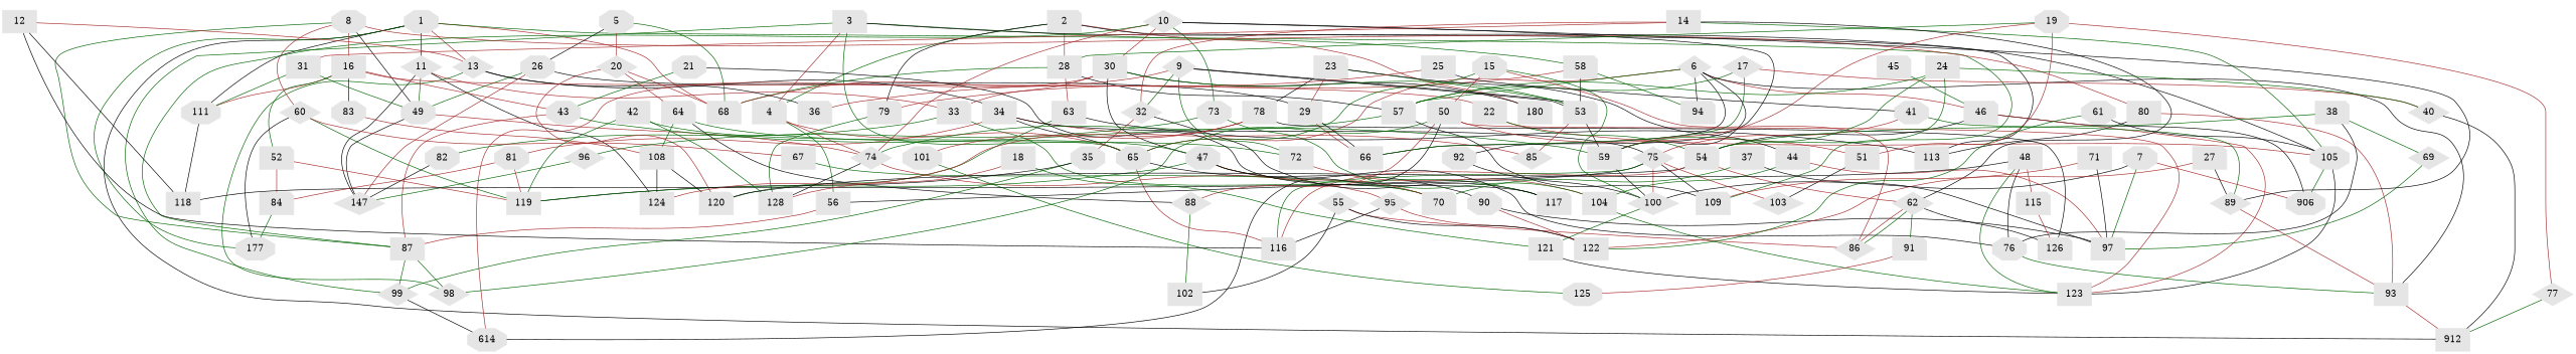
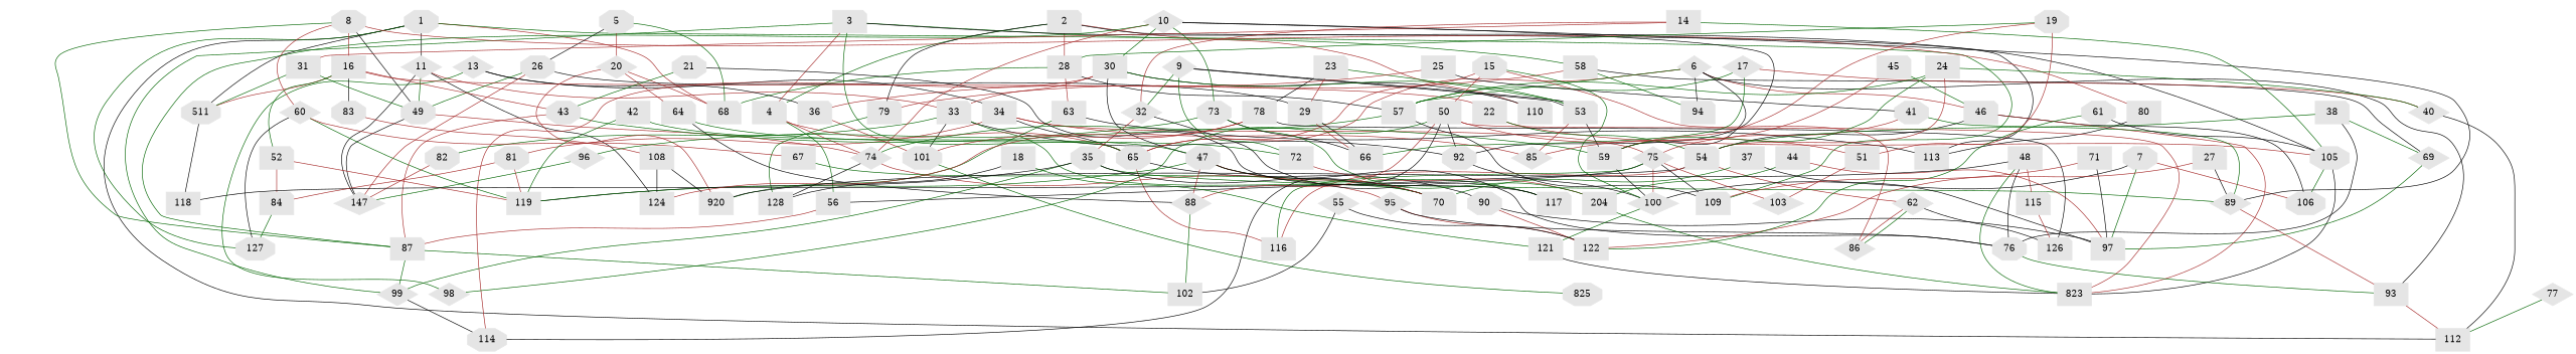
  graph {
    node [color=gray90 shape=box style=filled]
    edge [color=brown]
    1 [shape=octagon]
    11 [shape=diamond]
    13 [shape=diamond]
    68 [shape=note]
    109 [shape=note]
-   111 [shape=octagon]
-   112 [label=912]
-   127 [shape=octagon label=177]
+   111 [shape=octagon label=511]
+   112
+   127 [shape=octagon]
    49 [shape=octagon]
    33 [shape=note]
    n11 [label=147 shape=diamond]
    124
    34
    36 [shape=note]
    98 [shape=diamond]
    118
    2 [shape=note]
    4 [shape=note]
    28
    79 [shape=note]
-   110 [shape=note label=180]
+   110 [shape=note]
    113
    65 [shape=octagon]
    56
    74 [shape=diamond]
    57 [shape=note]
    63
    128
    3 [shape=note]
    58 [shape=note]
    99 [shape=diamond]
    105 [shape=octagon]
    94 [shape=note]
    69 [shape=diamond]
    116 [shape=note]
    90 [shape=octagon]
-   114 [shape=octagon label=614]
-   106 [shape=octagon label=906]
-   123
+   114 [shape=octagon]
+   106 [shape=octagon]
+   123 [label=823]
    87 [shape=note]
    95 [shape=diamond]
    5 [shape=octagon]
    20 [shape=diamond]
    26 [shape=octagon]
    64 [shape=note]
-   120 [shape=note]
+   120 [shape=note label=920]
    29
    6 [shape=diamond]
    46 [shape=note]
    59
    66
    93
    54 [shape=note]
    100 [shape=diamond]
    7 [shape=octagon]
    97 [shape=note]
    121 [shape=note]
    8 [shape=octagon]
    16
    60 [shape=diamond]
    80
    22
    43 [shape=octagon]
    52 [shape=note]
    83 [shape=octagon]
    119
    67
    9 [shape=diamond]
    32 [shape=diamond]
    53 [shape=note]
    72
    117 [shape=note]
    35 [shape=octagon]
    85 [shape=diamond]
-   104
+   104 [label=204]
    10 [shape=diamond]
    30
    73 [shape=octagon]
    89 [shape=diamond]
    92 [shape=octagon]
    47 [shape=octagon]
    96 [shape=diamond]
    70 [shape=note]
    82 [shape=octagon]
    101 [shape=octagon]
-   12
    75 [shape=diamond]
    81 [shape=octagon]
    14
    31
    62 [shape=diamond]
    86 [shape=diamond]
-   91 [shape=note]
    126 [shape=note]
    15 [shape=octagon]
    50
    51
    88 [shape=diamond]
-   125 [shape=octagon]
+   125 [shape=octagon label=825]
    84 [shape=note]
    108
    17 [shape=diamond]
    40 [shape=diamond]
    18
    19 [shape=octagon]
    77 [shape=diamond]
    103 [shape=diamond]
    21 [shape=octagon]
    23 [shape=note]
    44
    78
    24
    25
    41 [shape=octagon]
    27 [shape=note]
    122
    76 [shape=octagon]
    37
    38 [shape=note]
    42
    45 [shape=note]
    102
    48
    115 [shape=note]
    55 [shape=diamond]
    61 [shape=octagon]
    71
    1 -- 11 [color=black]
-   1 -- 13
    1 -- 68
    1 -- 109 [color=darkgreen]
    1 -- 111 [color=black]
    1 -- 112 [color=black]
    1 -- 127 [color=darkgreen]
    11 -- 49 [color=darkgreen]
    11 -- 33
    11 -- n11 [color=black]
    11 -- 124 [color=black]
    13 -- 34 [color=black]
    13 -- 36 [color=black]
    13 -- 98 [color=darkgreen]
    111 -- 118 [color=black]
    49 -- n11 [color=black]
    49 -- 74
+   33 -- 92 [color=black]
    33 -- 70 [color=darkgreen]
    33 -- 82 [color=darkgreen]
+   33 -- 101 [color=black]
    34 -- 65 [color=black]
    34 -- 85
-   34 -- 75 [color=black]
+   34 -- 75
    34 -- 81
+   36 -- 101
    2 -- 4 [color=darkgreen]
    2 -- 28
    2 -- 79 [color=black]
    2 -- 110
    2 -- 113 [color=black]
    4 -- 65
    4 -- 56 [color=darkgreen]
    4 -- 74
    28 -- 68 [color=darkgreen]
    28 -- 57 [color=black]
    28 -- 63
    79 -- 128 [color=darkgreen]
    65 -- 116
    65 -- 90 [color=black]
    56 -- 87
    74 -- 128 [color=black]
    74 -- 95
    57 -- 109 [color=black]
    57 -- 74 [color=darkgreen]
    63 -- 113 [color=black]
    63 -- 120 [color=darkgreen]
    3 -- 4
    3 -- 65 [color=darkgreen]
    3 -- 58 [color=darkgreen]
    3 -- 99 [color=darkgreen]
    3 -- 105 [color=black]
    58 -- 79
    58 -- 94 [color=darkgreen]
-   58 -- 53 [color=black]
+   58 -- 69 [color=black]
    99 -- 114 [color=black]
    105 -- 106 [color=darkgreen]
    105 -- 123 [color=black]
    69 -- 97 [color=darkgreen]
    90 -- 97 [color=black]
    90 -- 122
-   87 -- 98 [color=darkgreen]
+   87 -- 102 [color=darkgreen]
    87 -- 99 [color=darkgreen]
-   95 -- 116 [color=black]
+   95 -- 76 [color=black]
    95 -- 122
    5 -- 68 [color=darkgreen]
    5 -- 20
    5 -- 26 [color=black]
    20 -- 68
    20 -- 64
    20 -- 120
    26 -- 49 [color=darkgreen]
    26 -- n11
    26 -- 29 [color=black]
    64 -- 72 [color=darkgreen]
    64 -- 88 [color=black]
-   64 -- 108 [color=darkgreen]
    29 -- 66
    29 -- 66 [color=black]
    6 -- 65
    6 -- 57 [color=darkgreen]
    6 -- 94 [color=black]
    6 -- 46
    6 -- 59 [color=black]
-   6 -- 66 [color=black]
+   73 -- 66 [color=black]
    6 -- 93 [color=black]
    46 -- 106 [color=black]
    46 -- 123
    46 -- 54 [color=black]
    59 -- 100 [color=black]
    93 -- 112
    54 -- 56 [color=black]
    54 -- 116
    54 -- 62
    100 -- 121 [color=darkgreen]
    7 -- 106
    7 -- 100 [color=black]
    7 -- 97 [color=darkgreen]
    121 -- 123 [color=black]
    8 -- 49 [color=black]
    8 -- 87 [color=darkgreen]
    8 -- 16
    8 -- 60
    8 -- 80
    16 -- 111
    16 -- 22
    16 -- 43
    16 -- 52 [color=darkgreen]
    16 -- 83 [color=black]
    60 -- 127 [color=black]
    60 -- 119 [color=darkgreen]
    60 -- 67
    80 -- 113 [color=black]
-   80 -- 93
    22 -- 105
    22 -- 54 [color=darkgreen]
    43 -- 87
    43 -- 59 [color=darkgreen]
    52 -- 119
    52 -- 84
    83 -- 108
    67 -- 70 [color=darkgreen]
-   9 -- 68
    9 -- 32 [color=darkgreen]
    9 -- 53 [color=black]
    9 -- 53 [color=black]
    9 -- 72 [color=darkgreen]
    32 -- 117 [color=black]
    32 -- 35
    53 -- 59 [color=black]
    53 -- 85
    72 -- 104
    35 -- 99 [color=darkgreen]
    35 -- 119 [color=black]
+   35 -- 89 [color=darkgreen]
+   35 -- 70 [color=black]
    104 -- 123 [color=darkgreen]
    10 -- 74
    10 -- 87 [color=darkgreen]
-   10 -- 30
+   10 -- 30 [color=darkgreen]
    10 -- 73 [color=darkgreen]
    10 -- 89 [color=black]
    10 -- 92 [color=black]
    30 -- 33
    30 -- 110 [color=black]
    30 -- 114
    30 -- 53 [color=darkgreen]
    30 -- 47 [color=black]
    73 -- 104 [color=darkgreen]
    73 -- 96 [color=darkgreen]
    89 -- 93
    92 -- 100 [color=black]
    47 -- 119 [color=darkgreen]
    47 -- 117 [color=darkgreen]
    47 -- 70
+   47 -- 88
    47 -- 76 [color=black]
    96 -- n11 [color=darkgreen]
-   82 -- n11 [color=black]
+   82 -- n11
    101 -- 125 [color=darkgreen]
-   12 -- 13
-   12 -- 118 [color=black]
-   12 -- 116 [color=black]
    75 -- 109 [color=black]
    75 -- 118 [color=black]
    75 -- 116 [color=darkgreen]
    75 -- 100
    75 -- 103
    81 -- 119
    81 -- 84
    14 -- 105 [color=darkgreen]
    14 -- 32
    14 -- 31
-   14 -- 62 [color=black]
    31 -- 111 [color=darkgreen]
    31 -- 49 [color=darkgreen]
    62 -- 86
    62 -- 86 [color=darkgreen]
-   62 -- 91 [color=darkgreen]
    62 -- 126 [color=black]
-   91 -- 125
-   15 -- 65 [color=darkgreen]
+   15 -- 65
    15 -- 100 [color=darkgreen]
    15 -- 86
    15 -- 50
    50 -- 98 [color=darkgreen]
    50 -- 114 [color=black]
    50 -- 123
+   50 -- 92 [color=black]
    50 -- 51
    50 -- 88
-   51 -- 103 [color=black]
+   51 -- 103
    88 -- 102 [color=darkgreen]
    84 -- 127 [color=darkgreen]
    108 -- 124 [color=black]
    108 -- 120 [color=black]
    17 -- 57 [color=darkgreen]
    17 -- 66 [color=darkgreen]
    17 -- 40
    40 -- 112 [color=black]
-   18 -- 128
+   18 -- 128 [color=black]
    18 -- 121 [color=darkgreen]
    19 -- 28 [color=darkgreen]
    19 -- 59
    19 -- 51
-   19 -- 77
    77 -- 112 [color=darkgreen]
    21 -- 43 [color=darkgreen]
    21 -- 117 [color=black]
    23 -- 29
    23 -- 53 [color=darkgreen]
-   23 -- 44 [color=black]
    23 -- 78 [color=black]
    44 -- 97
    44 -- 104 [color=darkgreen]
    78 -- 124
    78 -- 101
    78 -- 126 [color=black]
    24 -- 57 [color=darkgreen]
    24 -- 59 [color=darkgreen]
-   24 -- 54 [color=darkgreen]
+   24 -- 54
    24 -- 40 [color=darkgreen]
    25 -- 36
    25 -- 41 [color=black]
    41 -- 89 [color=darkgreen]
    41 -- 75
    27 -- 89 [color=black]
    27 -- 122
    76 -- 93 [color=darkgreen]
    37 -- 97 [color=black]
    37 -- 70 [color=darkgreen]
    38 -- 69 [color=darkgreen]
    38 -- 54 [color=darkgreen]
    38 -- 76 [color=black]
-   42 -- 128 [color=darkgreen]
    42 -- 119 [color=darkgreen]
    42 -- 47 [color=darkgreen]
    45 -- 46 [color=darkgreen]
+   45 -- 85
    48 -- 123 [color=darkgreen]
    48 -- 120 [color=black]
    48 -- 76 [color=black]
    48 -- 115
    115 -- 126
-   55 -- 86
    55 -- 122 [color=black]
    55 -- 102 [color=black]
    61 -- 105 [color=black]
    61 -- 122 [color=darkgreen]
    71 -- 109
    71 -- 97 [color=black]
  }
